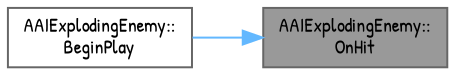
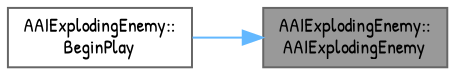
  digraph {
    rankdir=RL
    fontname="Patrick Hand"
    node [fontname="Patrick Hand" fontsize=10 shape=box style=filled]
-   n1 [color=gray40 fillcolor=grey60 fontcolor=black height=0.2 label="AAIExplodingEnemy::\lOnHit" width=0.4]
+   n1 [color=gray40 fillcolor=grey60 fontcolor=black height=0.2 label="AAIExplodingEnemy::\lAAIExplodingEnemy" width=0.4]
    n2 [color=grey40 fillcolor=white height=0.2 label="AAIExplodingEnemy::\lBeginPlay" width=0.4]
    n1 -> n2 [color=steelblue1 dir=back fontname="Patrick Hand" fontsize=10 labelfontname=Helvetica labelfontsize=10 style=solid]
  }
